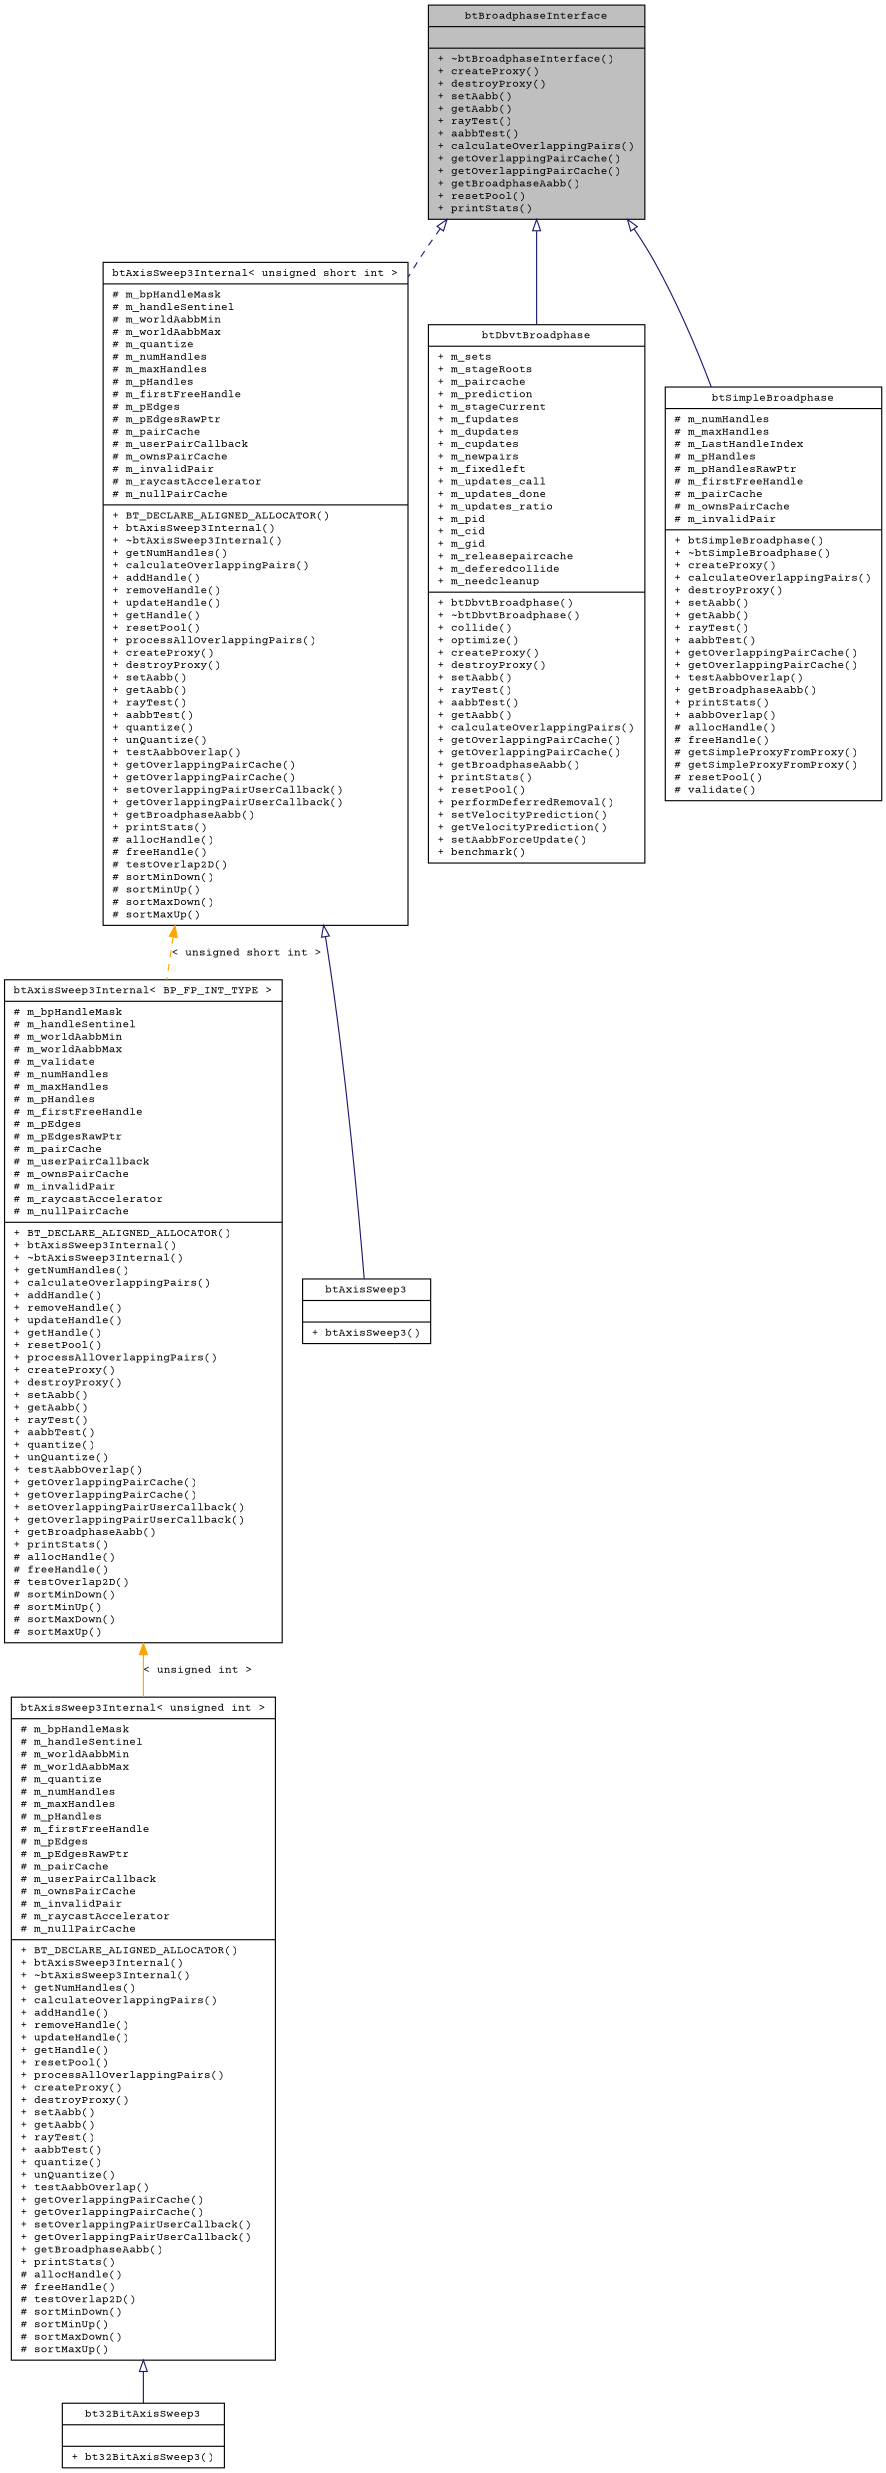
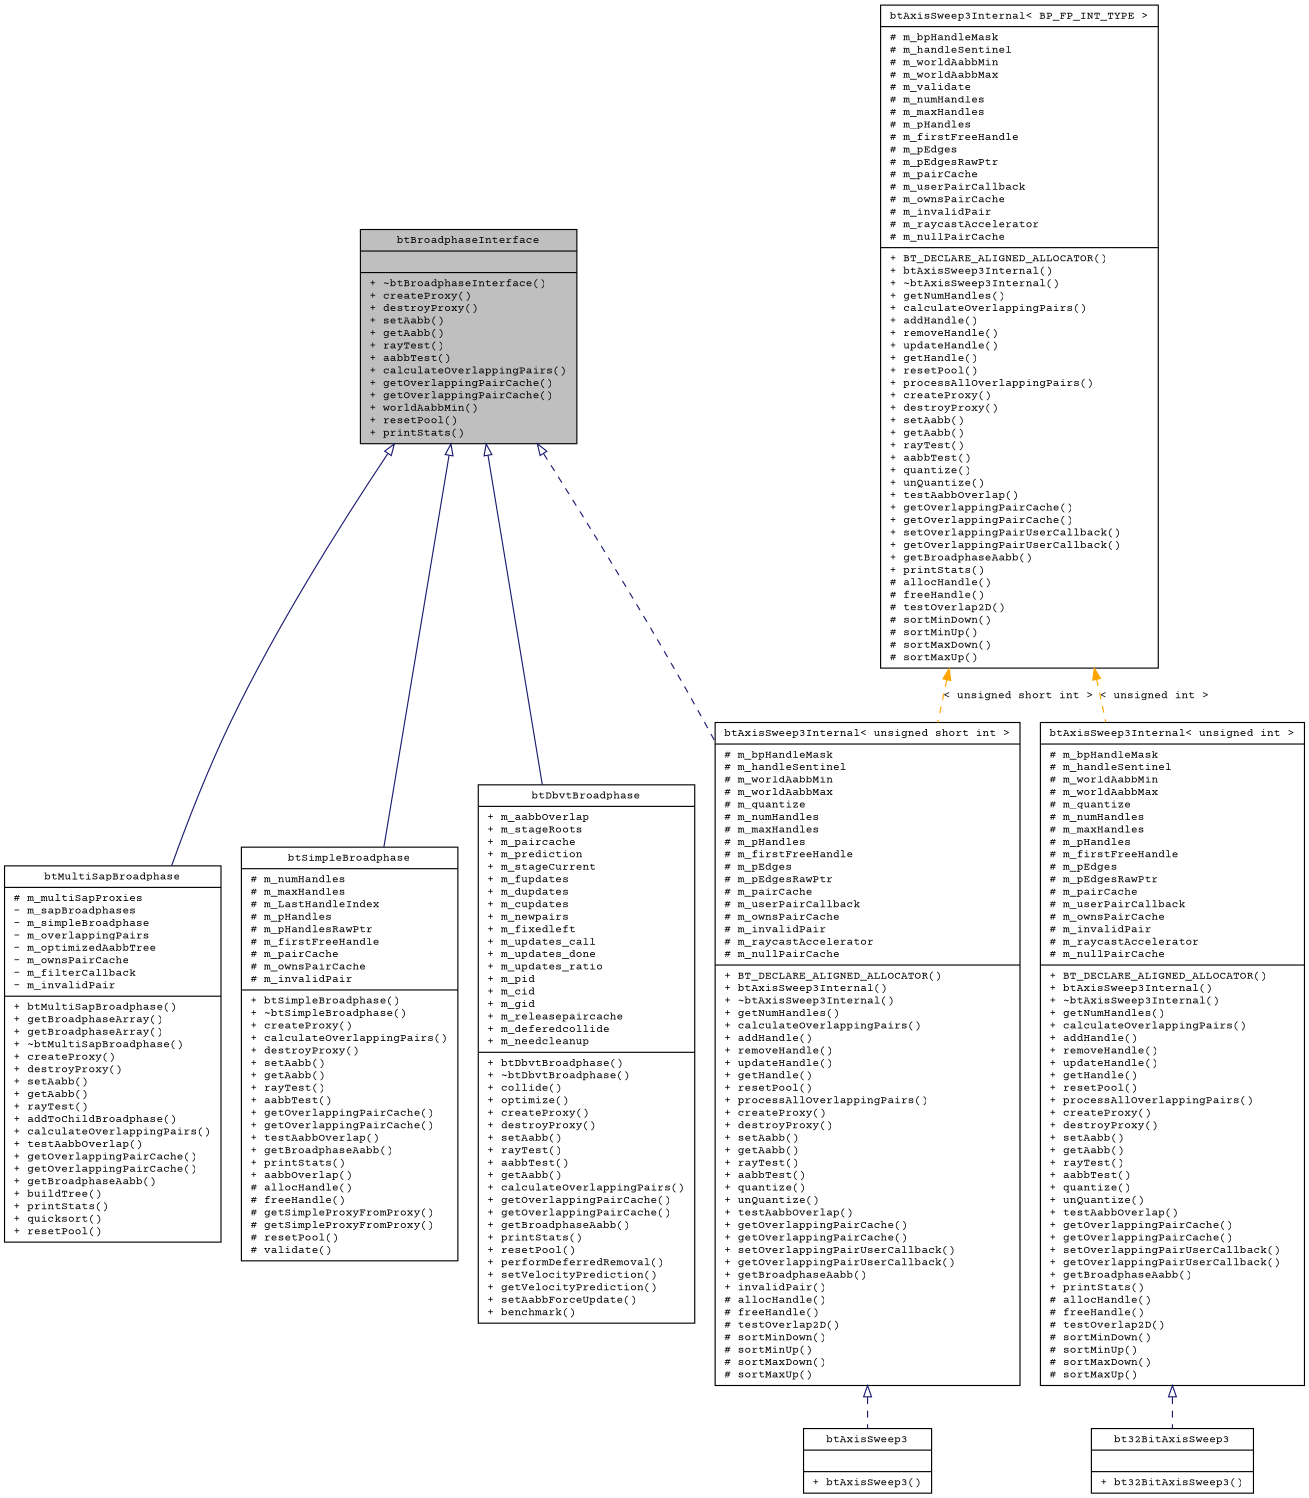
  digraph {
    fontname="Courier Prime"
    node [color=black fillcolor=white fontname="Courier Prime" fontsize=10 shape=record style=filled]
    edge [arrowtail=empty color=midnightblue dir=back fontname="Courier Prime" fontsize=10 labelfontname=Helvetica labelfontsize=10 style=solid]
-   n1 [fillcolor=grey75 fontcolor=black height=0.2 label="{btBroadphaseInterface\n||+ ~btBroadphaseInterface()\l+ createProxy()\l+ destroyProxy()\l+ setAabb()\l+ getAabb()\l+ rayTest()\l+ aabbTest()\l+ calculateOverlappingPairs()\l+ getOverlappingPairCache()\l+ getOverlappingPairCache()\l+ getBroadphaseAabb()\l+ resetPool()\l+ printStats()\l}" width=0.4]
-   n2 [height=0.2 label="{btAxisSweep3Internal\< unsigned short int \>\n|# m_bpHandleMask\l# m_handleSentinel\l# m_worldAabbMin\l# m_worldAabbMax\l# m_quantize\l# m_numHandles\l# m_maxHandles\l# m_pHandles\l# m_firstFreeHandle\l# m_pEdges\l# m_pEdgesRawPtr\l# m_pairCache\l# m_userPairCallback\l# m_ownsPairCache\l# m_invalidPair\l# m_raycastAccelerator\l# m_nullPairCache\l|+ BT_DECLARE_ALIGNED_ALLOCATOR()\l+ btAxisSweep3Internal()\l+ ~btAxisSweep3Internal()\l+ getNumHandles()\l+ calculateOverlappingPairs()\l+ addHandle()\l+ removeHandle()\l+ updateHandle()\l+ getHandle()\l+ resetPool()\l+ processAllOverlappingPairs()\l+ createProxy()\l+ destroyProxy()\l+ setAabb()\l+ getAabb()\l+ rayTest()\l+ aabbTest()\l+ quantize()\l+ unQuantize()\l+ testAabbOverlap()\l+ getOverlappingPairCache()\l+ getOverlappingPairCache()\l+ setOverlappingPairUserCallback()\l+ getOverlappingPairUserCallback()\l+ getBroadphaseAabb()\l+ printStats()\l# allocHandle()\l# freeHandle()\l# testOverlap2D()\l# sortMinDown()\l# sortMinUp()\l# sortMaxDown()\l# sortMaxUp()\l}" width=0.4]
-   n3 [height=0.2 label="{btDbvtBroadphase\n|+ m_sets\l+ m_stageRoots\l+ m_paircache\l+ m_prediction\l+ m_stageCurrent\l+ m_fupdates\l+ m_dupdates\l+ m_cupdates\l+ m_newpairs\l+ m_fixedleft\l+ m_updates_call\l+ m_updates_done\l+ m_updates_ratio\l+ m_pid\l+ m_cid\l+ m_gid\l+ m_releasepaircache\l+ m_deferedcollide\l+ m_needcleanup\l|+ btDbvtBroadphase()\l+ ~btDbvtBroadphase()\l+ collide()\l+ optimize()\l+ createProxy()\l+ destroyProxy()\l+ setAabb()\l+ rayTest()\l+ aabbTest()\l+ getAabb()\l+ calculateOverlappingPairs()\l+ getOverlappingPairCache()\l+ getOverlappingPairCache()\l+ getBroadphaseAabb()\l+ printStats()\l+ resetPool()\l+ performDeferredRemoval()\l+ setVelocityPrediction()\l+ getVelocityPrediction()\l+ setAabbForceUpdate()\l+ benchmark()\l}" width=0.4]
+   n1 [fillcolor=grey75 fontcolor=black height=0.2 label="{btBroadphaseInterface\n||+ ~btBroadphaseInterface()\l+ createProxy()\l+ destroyProxy()\l+ setAabb()\l+ getAabb()\l+ rayTest()\l+ aabbTest()\l+ calculateOverlappingPairs()\l+ getOverlappingPairCache()\l+ getOverlappingPairCache()\l+ worldAabbMin()\l+ resetPool()\l+ printStats()\l}" width=0.4]
+   n2 [height=0.2 label="{btAxisSweep3Internal\< unsigned short int \>\n|# m_bpHandleMask\l# m_handleSentinel\l# m_worldAabbMin\l# m_worldAabbMax\l# m_quantize\l# m_numHandles\l# m_maxHandles\l# m_pHandles\l# m_firstFreeHandle\l# m_pEdges\l# m_pEdgesRawPtr\l# m_pairCache\l# m_userPairCallback\l# m_ownsPairCache\l# m_invalidPair\l# m_raycastAccelerator\l# m_nullPairCache\l|+ BT_DECLARE_ALIGNED_ALLOCATOR()\l+ btAxisSweep3Internal()\l+ ~btAxisSweep3Internal()\l+ getNumHandles()\l+ calculateOverlappingPairs()\l+ addHandle()\l+ removeHandle()\l+ updateHandle()\l+ getHandle()\l+ resetPool()\l+ processAllOverlappingPairs()\l+ createProxy()\l+ destroyProxy()\l+ setAabb()\l+ getAabb()\l+ rayTest()\l+ aabbTest()\l+ quantize()\l+ unQuantize()\l+ testAabbOverlap()\l+ getOverlappingPairCache()\l+ getOverlappingPairCache()\l+ setOverlappingPairUserCallback()\l+ getOverlappingPairUserCallback()\l+ getBroadphaseAabb()\l+ invalidPair()\l# allocHandle()\l# freeHandle()\l# testOverlap2D()\l# sortMinDown()\l# sortMinUp()\l# sortMaxDown()\l# sortMaxUp()\l}" width=0.4]
+   n3 [height=0.2 label="{btDbvtBroadphase\n|+ m_aabbOverlap\l+ m_stageRoots\l+ m_paircache\l+ m_prediction\l+ m_stageCurrent\l+ m_fupdates\l+ m_dupdates\l+ m_cupdates\l+ m_newpairs\l+ m_fixedleft\l+ m_updates_call\l+ m_updates_done\l+ m_updates_ratio\l+ m_pid\l+ m_cid\l+ m_gid\l+ m_releasepaircache\l+ m_deferedcollide\l+ m_needcleanup\l|+ btDbvtBroadphase()\l+ ~btDbvtBroadphase()\l+ collide()\l+ optimize()\l+ createProxy()\l+ destroyProxy()\l+ setAabb()\l+ rayTest()\l+ aabbTest()\l+ getAabb()\l+ calculateOverlappingPairs()\l+ getOverlappingPairCache()\l+ getOverlappingPairCache()\l+ getBroadphaseAabb()\l+ printStats()\l+ resetPool()\l+ performDeferredRemoval()\l+ setVelocityPrediction()\l+ getVelocityPrediction()\l+ setAabbForceUpdate()\l+ benchmark()\l}" width=0.4]
+   n4 [height=0.2 label="{btMultiSapBroadphase\n|# m_multiSapProxies\l- m_sapBroadphases\l- m_simpleBroadphase\l- m_overlappingPairs\l- m_optimizedAabbTree\l- m_ownsPairCache\l- m_filterCallback\l- m_invalidPair\l|+ btMultiSapBroadphase()\l+ getBroadphaseArray()\l+ getBroadphaseArray()\l+ ~btMultiSapBroadphase()\l+ createProxy()\l+ destroyProxy()\l+ setAabb()\l+ getAabb()\l+ rayTest()\l+ addToChildBroadphase()\l+ calculateOverlappingPairs()\l+ testAabbOverlap()\l+ getOverlappingPairCache()\l+ getOverlappingPairCache()\l+ getBroadphaseAabb()\l+ buildTree()\l+ printStats()\l+ quicksort()\l+ resetPool()\l}" width=0.4]
    n5 [height=0.2 label="{btSimpleBroadphase\n|# m_numHandles\l# m_maxHandles\l# m_LastHandleIndex\l# m_pHandles\l# m_pHandlesRawPtr\l# m_firstFreeHandle\l# m_pairCache\l# m_ownsPairCache\l# m_invalidPair\l|+ btSimpleBroadphase()\l+ ~btSimpleBroadphase()\l+ createProxy()\l+ calculateOverlappingPairs()\l+ destroyProxy()\l+ setAabb()\l+ getAabb()\l+ rayTest()\l+ aabbTest()\l+ getOverlappingPairCache()\l+ getOverlappingPairCache()\l+ testAabbOverlap()\l+ getBroadphaseAabb()\l+ printStats()\l+ aabbOverlap()\l# allocHandle()\l# freeHandle()\l# getSimpleProxyFromProxy()\l# getSimpleProxyFromProxy()\l# resetPool()\l# validate()\l}" width=0.4]
    n6 [height=0.2 label="{btAxisSweep3Internal\< BP_FP_INT_TYPE \>\n|# m_bpHandleMask\l# m_handleSentinel\l# m_worldAabbMin\l# m_worldAabbMax\l# m_validate\l# m_numHandles\l# m_maxHandles\l# m_pHandles\l# m_firstFreeHandle\l# m_pEdges\l# m_pEdgesRawPtr\l# m_pairCache\l# m_userPairCallback\l# m_ownsPairCache\l# m_invalidPair\l# m_raycastAccelerator\l# m_nullPairCache\l|+ BT_DECLARE_ALIGNED_ALLOCATOR()\l+ btAxisSweep3Internal()\l+ ~btAxisSweep3Internal()\l+ getNumHandles()\l+ calculateOverlappingPairs()\l+ addHandle()\l+ removeHandle()\l+ updateHandle()\l+ getHandle()\l+ resetPool()\l+ processAllOverlappingPairs()\l+ createProxy()\l+ destroyProxy()\l+ setAabb()\l+ getAabb()\l+ rayTest()\l+ aabbTest()\l+ quantize()\l+ unQuantize()\l+ testAabbOverlap()\l+ getOverlappingPairCache()\l+ getOverlappingPairCache()\l+ setOverlappingPairUserCallback()\l+ getOverlappingPairUserCallback()\l+ getBroadphaseAabb()\l+ printStats()\l# allocHandle()\l# freeHandle()\l# testOverlap2D()\l# sortMinDown()\l# sortMinUp()\l# sortMaxDown()\l# sortMaxUp()\l}" width=0.4]
    n7 [height=0.2 label="{btAxisSweep3Internal\< unsigned int \>\n|# m_bpHandleMask\l# m_handleSentinel\l# m_worldAabbMin\l# m_worldAabbMax\l# m_quantize\l# m_numHandles\l# m_maxHandles\l# m_pHandles\l# m_firstFreeHandle\l# m_pEdges\l# m_pEdgesRawPtr\l# m_pairCache\l# m_userPairCallback\l# m_ownsPairCache\l# m_invalidPair\l# m_raycastAccelerator\l# m_nullPairCache\l|+ BT_DECLARE_ALIGNED_ALLOCATOR()\l+ btAxisSweep3Internal()\l+ ~btAxisSweep3Internal()\l+ getNumHandles()\l+ calculateOverlappingPairs()\l+ addHandle()\l+ removeHandle()\l+ updateHandle()\l+ getHandle()\l+ resetPool()\l+ processAllOverlappingPairs()\l+ createProxy()\l+ destroyProxy()\l+ setAabb()\l+ getAabb()\l+ rayTest()\l+ aabbTest()\l+ quantize()\l+ unQuantize()\l+ testAabbOverlap()\l+ getOverlappingPairCache()\l+ getOverlappingPairCache()\l+ setOverlappingPairUserCallback()\l+ getOverlappingPairUserCallback()\l+ getBroadphaseAabb()\l+ printStats()\l# allocHandle()\l# freeHandle()\l# testOverlap2D()\l# sortMinDown()\l# sortMinUp()\l# sortMaxDown()\l# sortMaxUp()\l}" width=0.4]
    n8 [height=0.2 label="{bt32BitAxisSweep3\n||+ bt32BitAxisSweep3()\l}" width=0.4]
    n9 [height=0.2 label="{btAxisSweep3\n||+ btAxisSweep3()\l}" width=0.4]
    n1 -> n2 [style=dashed]
    n1 -> n3
+   n1 -> n4
    n1 -> n5
-   n2 -> n9
-   n2 -> n6 [color=orange label="\< unsigned short int \>" style=dashed arrowtail=""]
-   n6 -> n7 [color=orange label="\< unsigned int \>" arrowtail=""]
-   n7 -> n8
+   n2 -> n9 [style=dashed]
+   n6 -> n2 [color=orange label="\< unsigned short int \>" style=dashed arrowtail=""]
+   n6 -> n7 [color=orange label="\< unsigned int \>" style=dashed arrowtail=""]
+   n7 -> n8 [style=dashed]
  }
